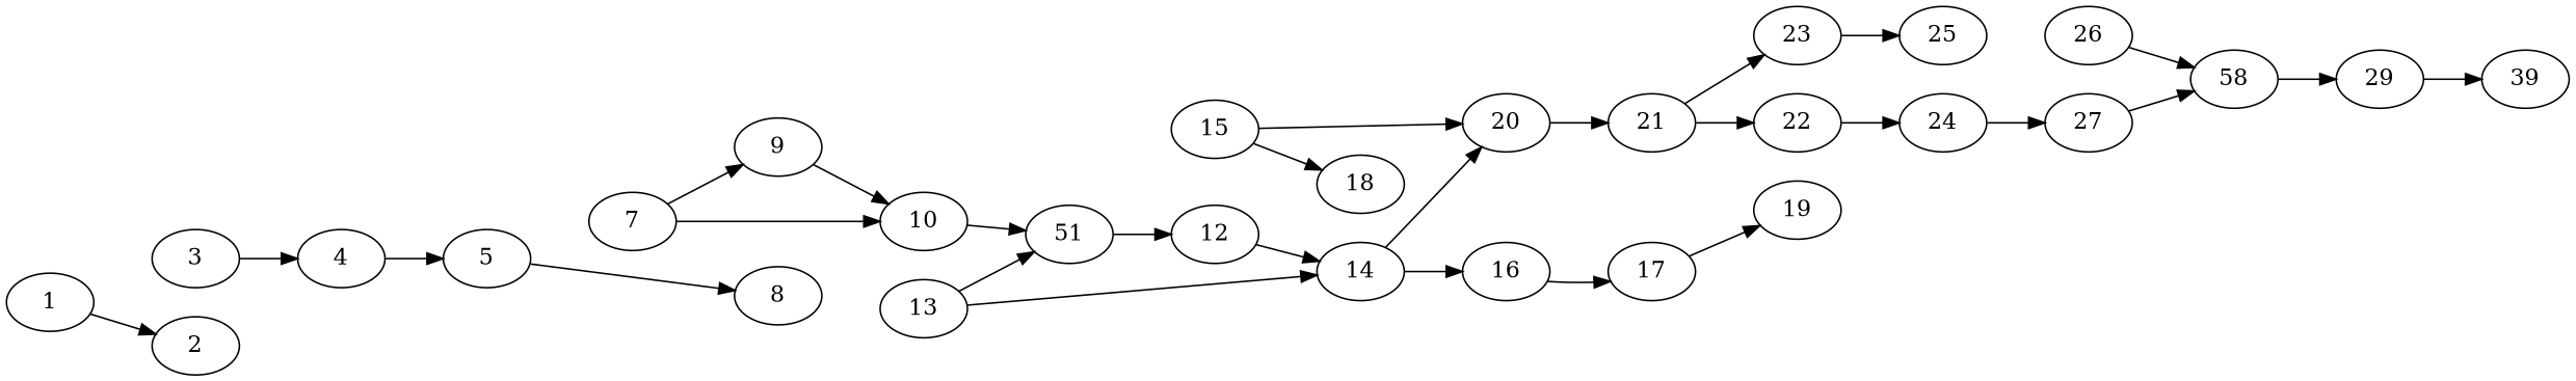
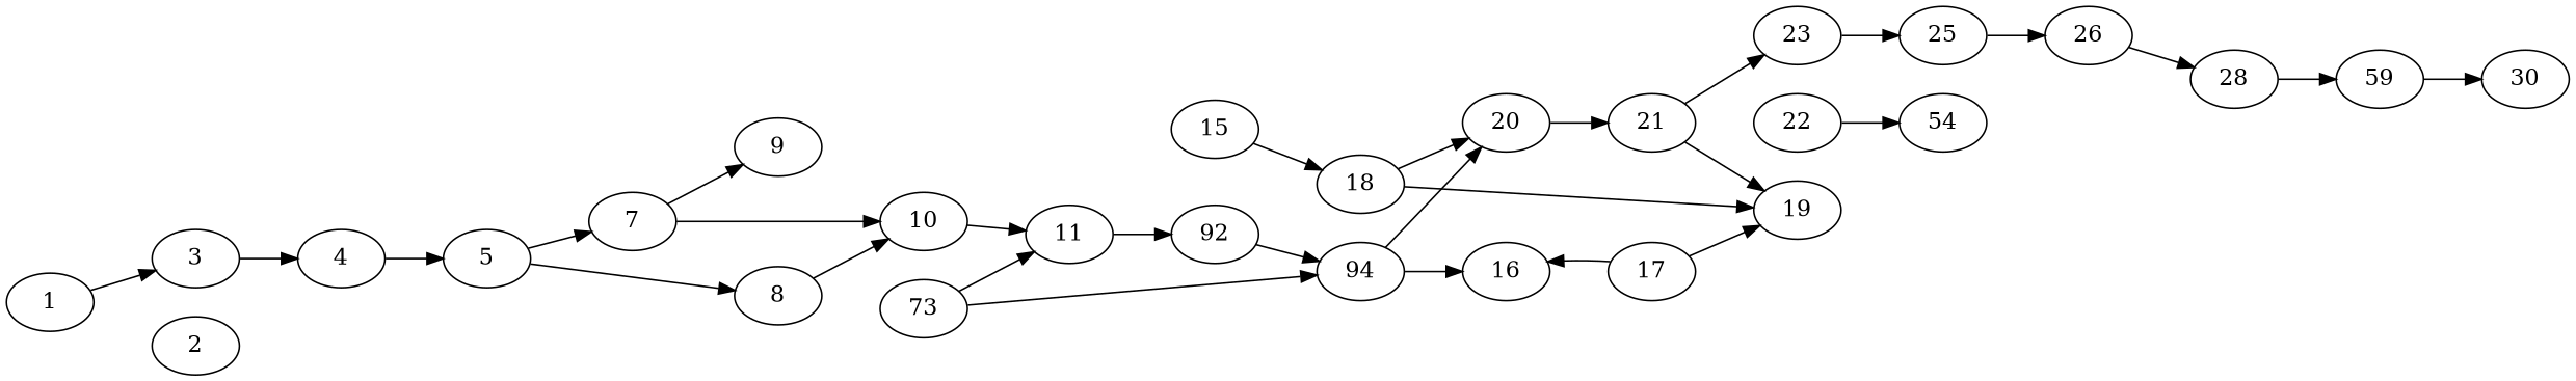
  digraph {
    rankdir=LR
    node [alpha=0.18]
    1 [alpha=0.16 expect_size=9477120]
    3 [alpha=0.06 expect_size=5738496]
    4 [alpha=0.12 expect_size=6627328]
    5 [alpha=0.14 expect_size=34840576]
    2 [alpha=0.19 expect_size=36957184]
    7 [alpha=0.02 expect_size=34144256]
    8 [alpha=0.00 expect_size=12474368]
    9 [alpha=0.20 expect_size=30555136]
    10 [alpha=0.09 expect_size=7912448]
-   11 [alpha=0.11 expect_size=38781952 label=51]
-   12 [expect_size=29192192]
-   14 [expect_size=41781248]
-   13 [alpha=0.20 expect_size=27931648]
+   11 [alpha=0.11 expect_size=38781952]
+   12 [expect_size=29192192 label=92]
+   14 [expect_size=41781248 label=94]
+   13 [alpha=0.20 expect_size=27931648 label=73]
    16 [alpha=0.16 expect_size=9848832]
    20 [alpha=0.10 expect_size=44107776]
    15 [expect_size=24022016]
    18 [expect_size=44063744]
    17 [alpha=0.11 expect_size=40031232]
    19 [alpha=0.19 expect_size=44508160]
    21 [alpha=0.03 expect_size=17506304]
    22 [alpha=0.09 expect_size=44201984]
    23 [alpha=0.15 expect_size=38834176]
-   24 [alpha=0.02 expect_size=37900288]
+   24 [alpha=0.02 expect_size=37900288 label=54]
    25 [alpha=0.02 expect_size=33227776]
-   27 [alpha=0.06 expect_size=18286592]
    26 [alpha=0.08 expect_size=27736064]
-   28 [alpha=0.07 expect_size=44654592 label=58]
-   29 [alpha=0.19 expect_size=39615488]
-   30 [alpha=0.12 expect_size=37771264 label=39]
-   1 -> 2
+   28 [alpha=0.07 expect_size=44654592]
+   29 [alpha=0.19 expect_size=39615488 label=59]
+   30 [alpha=0.12 expect_size=37771264]
+   1 -> 3
    3 -> 4
    4 -> 5
+   5 -> 7
    5 -> 8
    7 -> 9
    7 -> 10
-   9 -> 10
+   8 -> 10
    10 -> 11
    11 -> 12
    12 -> 14
    14 -> 16
    14 -> 20
    13 -> 11
    13 -> 14
-   16 -> 17
+   17 -> 16
    20 -> 21
    15 -> 18
-   15 -> 20
+   18 -> 20
+   18 -> 19
    17 -> 19
-   21 -> 22
+   21 -> 19
    21 -> 23
    22 -> 24
    23 -> 25
-   24 -> 27
-   27 -> 28
+   25 -> 26
    26 -> 28
    28 -> 29
    29 -> 30
  }
